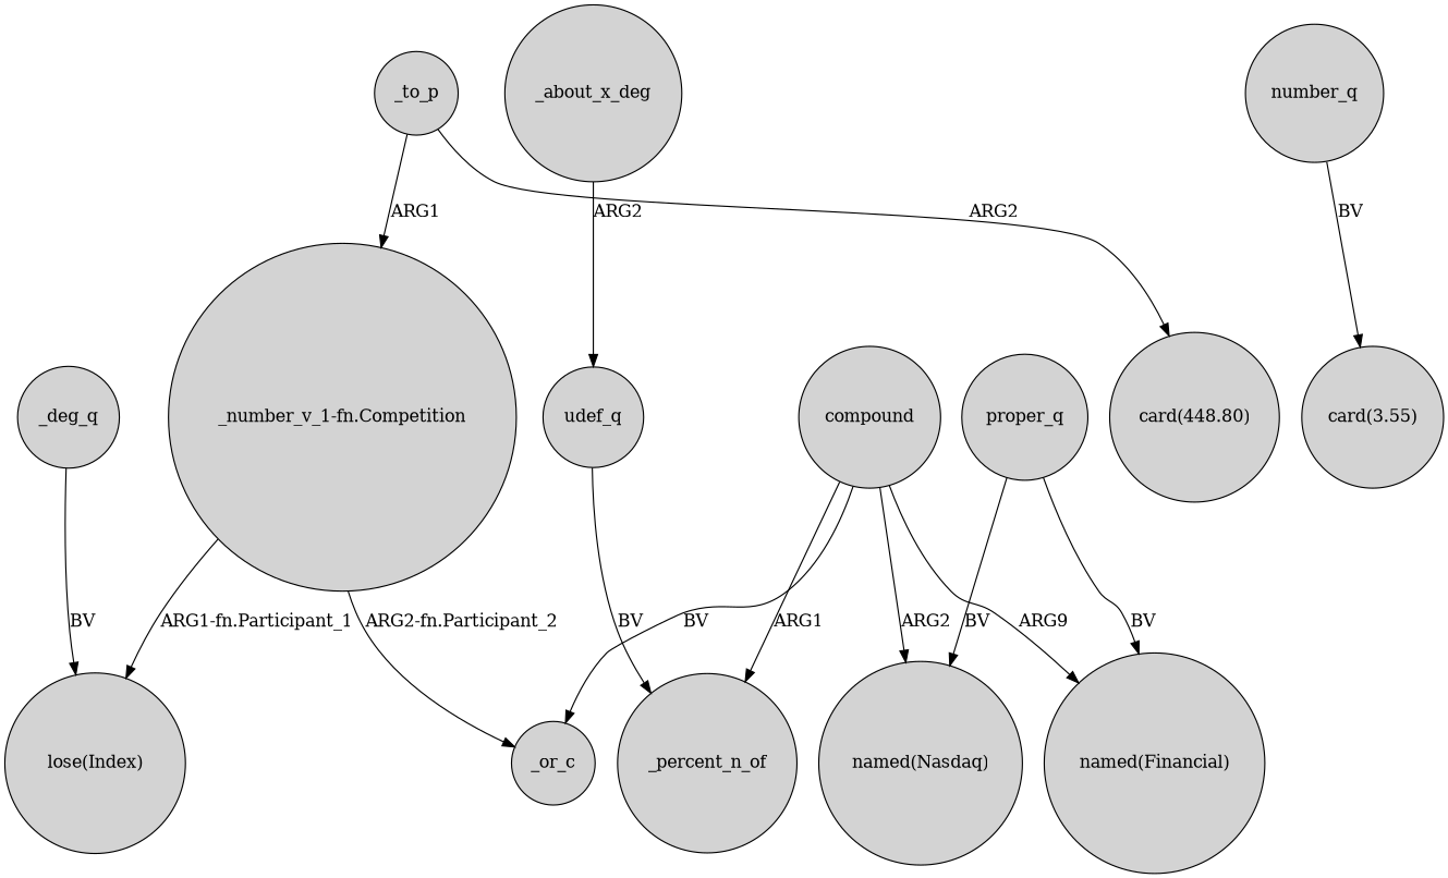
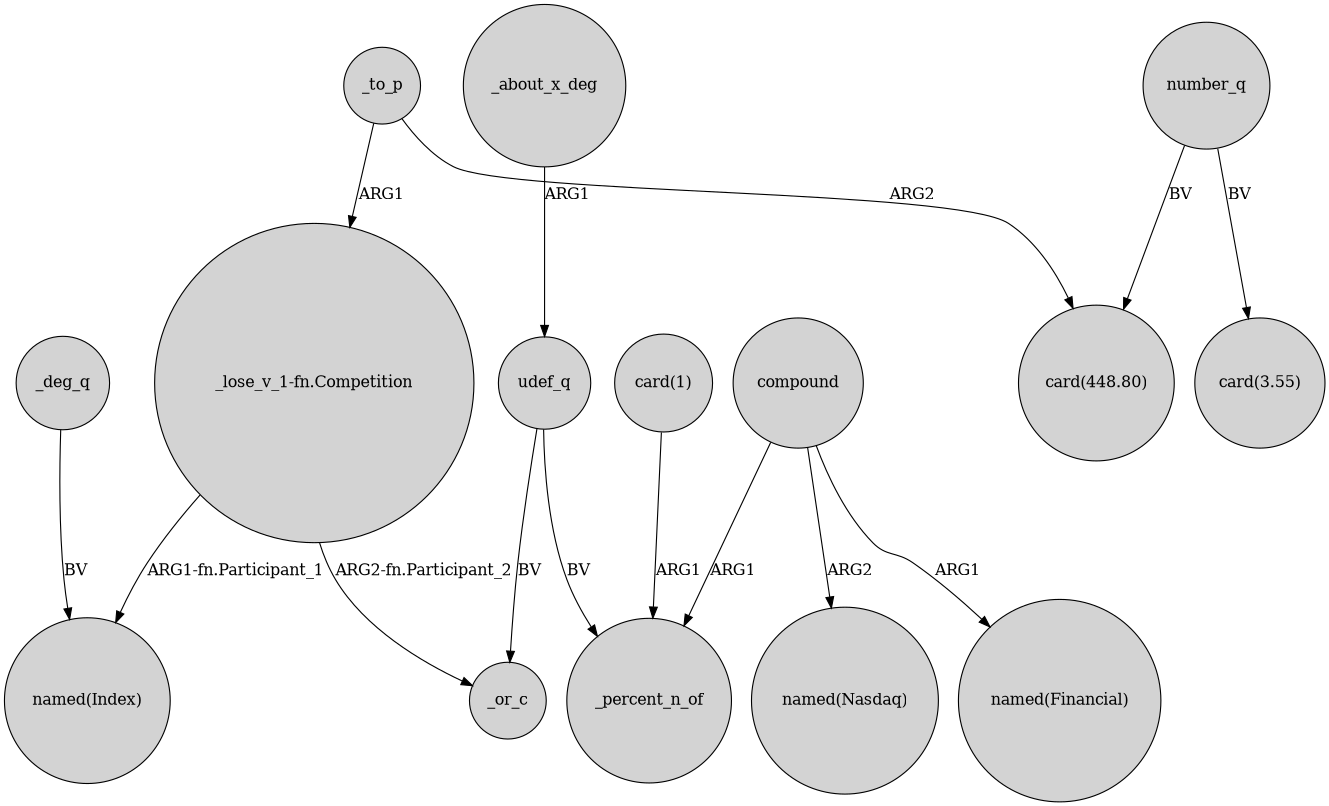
  digraph {
    node [shape=circle style=filled]
-   "_lose_v_1-fn.Competition" [label="_number_v_1-fn.Competition"]
-   "named(Index)" [label="lose(Index)"]
+   "_lose_v_1-fn.Competition"
+   "named(Index)"
    _or_c
    number_q
    "card(448.80)"
    n6 [label="card(3.55)"]
    udef_q
    _percent_n_of
+   "card(1)"
    compound
    "named(Financial)"
    "named(Nasdaq)"
    n13 [label=_deg_q]
    _to_p
-   proper_q
    _about_x_deg
    "_lose_v_1-fn.Competition" -> "named(Index)" [label="ARG1-fn.Participant_1"]
    "_lose_v_1-fn.Competition" -> _or_c [label="ARG2-fn.Participant_2"]
+   number_q -> "card(448.80)" [label=BV]
    number_q -> n6 [label=BV]
-   compound -> _or_c [label=BV]
+   udef_q -> _or_c [label=BV]
    udef_q -> _percent_n_of [label=BV]
+   "card(1)" -> _percent_n_of [label=ARG1]
    compound -> _percent_n_of [label=ARG1]
-   compound -> "named(Financial)" [label=ARG9]
+   compound -> "named(Financial)" [label=ARG1]
    compound -> "named(Nasdaq)" [label=ARG2]
    n13 -> "named(Index)" [label=BV]
    _to_p -> "_lose_v_1-fn.Competition" [label=ARG1]
    _to_p -> "card(448.80)" [label=ARG2]
-   proper_q -> "named(Financial)" [label=BV]
-   proper_q -> "named(Nasdaq)" [label=BV]
-   _about_x_deg -> udef_q [label=ARG2]
+   _about_x_deg -> udef_q [label=ARG1]
  }
